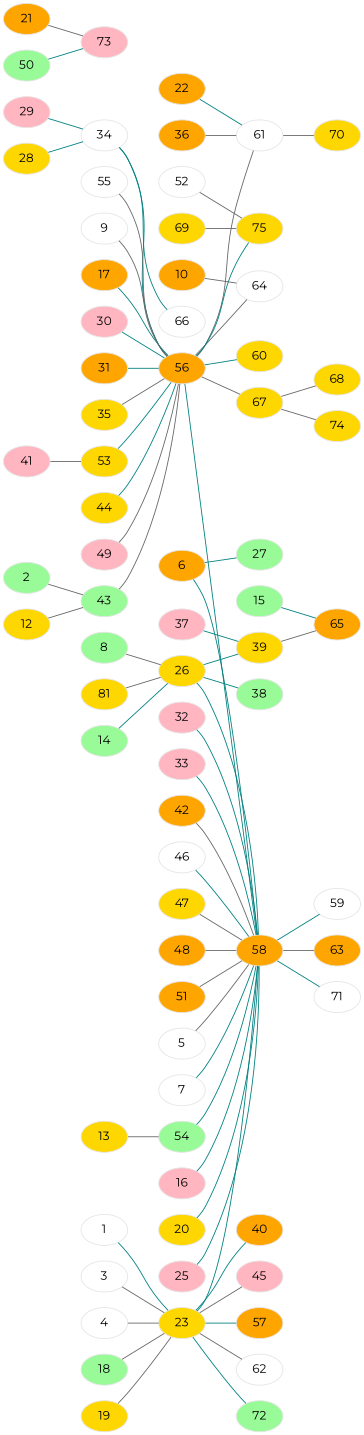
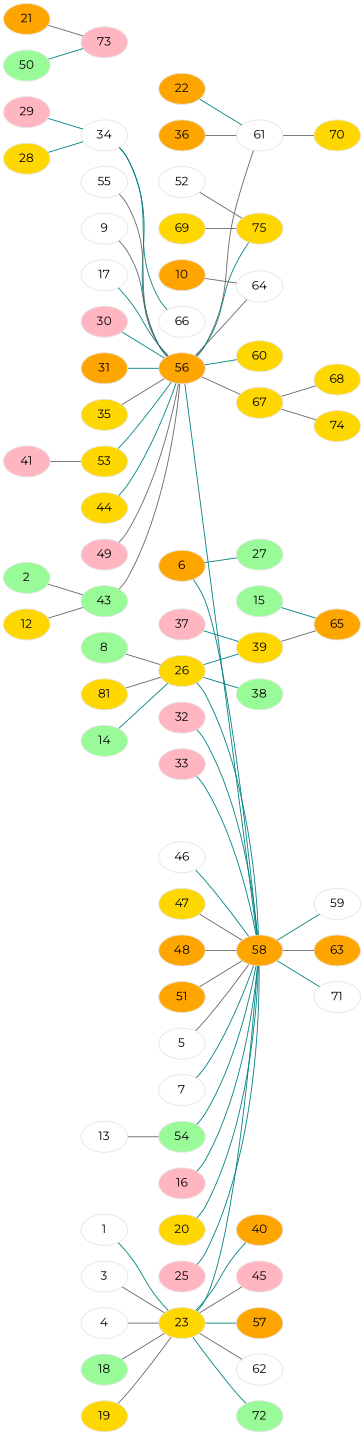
  graph {
    fontname=Montserrat
    rankdir=LR
    node [color=gray90 fillcolor=gold fontname=Montserrat style=filled]
    edge [color=teal fontname=Montserrat weight=1.0]
    23
    1 [fillcolor=white]
    58 [fillcolor=orange]
    40 [fillcolor=orange]
    45 [fillcolor=lightpink]
    57 [fillcolor=orange]
    62 [fillcolor=white]
    72 [fillcolor=palegreen]
    2 [fillcolor=palegreen]
    43 [fillcolor=palegreen]
    56 [fillcolor=orange]
    3 [fillcolor=white]
    4 [fillcolor=white]
    5 [fillcolor=white]
    59 [fillcolor=white]
    63 [fillcolor=orange]
    71 [fillcolor=white]
    6 [fillcolor=orange]
    27 [fillcolor=palegreen]
    7 [fillcolor=white]
    8 [fillcolor=palegreen]
    26
    38 [fillcolor=palegreen]
    39
    9 [fillcolor=white]
    64 [fillcolor=white]
    61 [fillcolor=white]
    75
    60
    67
    10 [fillcolor=orange]
    n32 [label=81]
    12
    54 [fillcolor=palegreen]
-   13
+   13 [fillcolor=white]
    14 [fillcolor=palegreen]
    15 [fillcolor=palegreen]
    65 [fillcolor=orange]
    16 [fillcolor=lightpink]
-   17 [fillcolor=orange]
+   17 [fillcolor=white]
    18 [fillcolor=palegreen]
    19
    20
    21 [fillcolor=orange]
    73 [fillcolor=lightpink]
    22 [fillcolor=orange]
    70
    25 [fillcolor=lightpink]
    28
    34 [fillcolor=white]
    66 [fillcolor=white]
    29 [fillcolor=lightpink]
    30 [fillcolor=lightpink]
    31 [fillcolor=orange]
    32 [fillcolor=lightpink]
    33 [fillcolor=lightpink]
    35
    36 [fillcolor=orange]
    37 [fillcolor=lightpink]
    41 [fillcolor=lightpink]
    53
-   42 [fillcolor=orange]
    44
    46 [fillcolor=white]
    47
    48 [fillcolor=orange]
    49 [fillcolor=lightpink]
    50 [fillcolor=palegreen]
    51 [fillcolor=orange]
    52 [fillcolor=white]
    55 [fillcolor=white]
    68
    74
    69
    23 -- 58
    23 -- 40
    23 -- 45 [color=gray40]
    23 -- 57
    23 -- 62 [color=gray40]
    23 -- 72
    1 -- 23
    58 -- 59
    58 -- 63 [color=gray40]
    58 -- 71
    2 -- 43 [color=gray40]
    43 -- 56 [color=gray40]
    56 -- 58
    56 -- 64 [color=gray40]
    56 -- 61 [color=gray40]
    56 -- 75
    56 -- 60
    56 -- 67 [color=gray40]
    3 -- 23 [color=gray40]
    4 -- 23 [color=gray40]
    5 -- 58 [color=gray40]
    6 -- 58
    6 -- 27
    7 -- 58
    8 -- 26 [color=gray40]
    26 -- 58
    26 -- 38
    26 -- 39
    39 -- 65 [color=gray40]
    9 -- 56 [color=gray40]
    61 -- 70 [color=gray40]
    67 -- 68 [color=gray40]
    67 -- 74 [color=gray40]
    10 -- 64 [color=gray40]
    n32 -- 26 [color=gray40]
    12 -- 43 [color=gray40]
    54 -- 58
    13 -- 54 [color=gray40]
    14 -- 26
    15 -- 65
    16 -- 58
    17 -- 56
    18 -- 23 [color=gray40]
    19 -- 23 [color=gray40]
    20 -- 58
    21 -- 73 [color=gray40]
    22 -- 61
    25 -- 58
    28 -- 34
    34 -- 56
    34 -- 66
    29 -- 34
    30 -- 56
    31 -- 56
    32 -- 58
    33 -- 58
    35 -- 56 [color=gray40]
    36 -- 61 [color=gray40]
    37 -- 39
    41 -- 53 [color=gray40]
    53 -- 56
-   42 -- 58 [color=gray40]
    44 -- 56
    46 -- 58
    47 -- 58 [color=gray40]
    48 -- 58 [color=gray40]
    49 -- 56 [color=gray40]
    50 -- 73
    51 -- 58 [color=gray40]
    52 -- 75 [color=gray40]
    55 -- 56 [color=gray40]
    69 -- 75 [color=gray40]
  }
